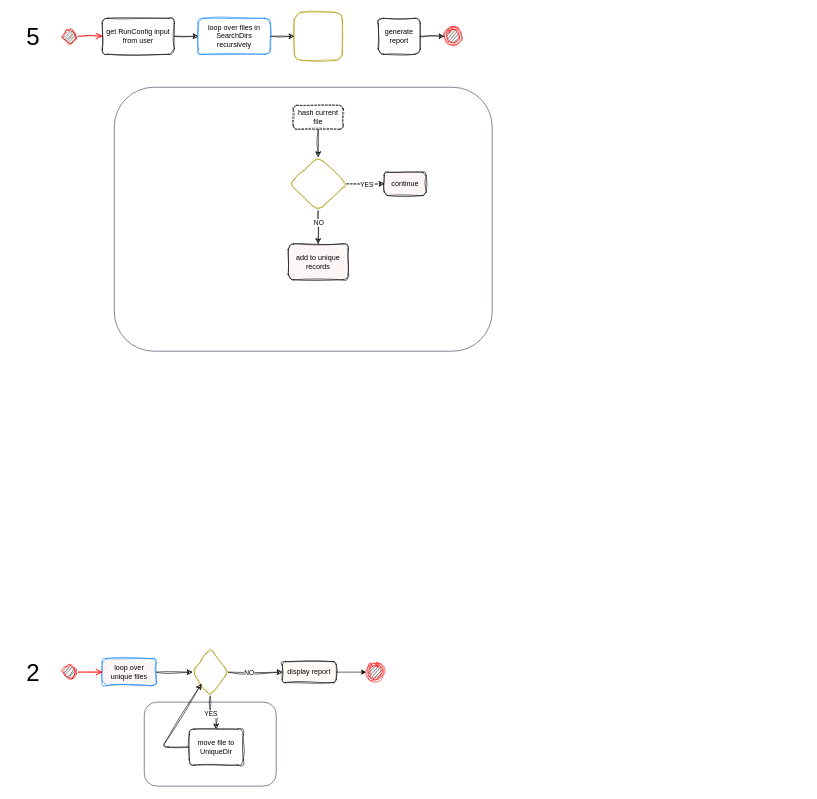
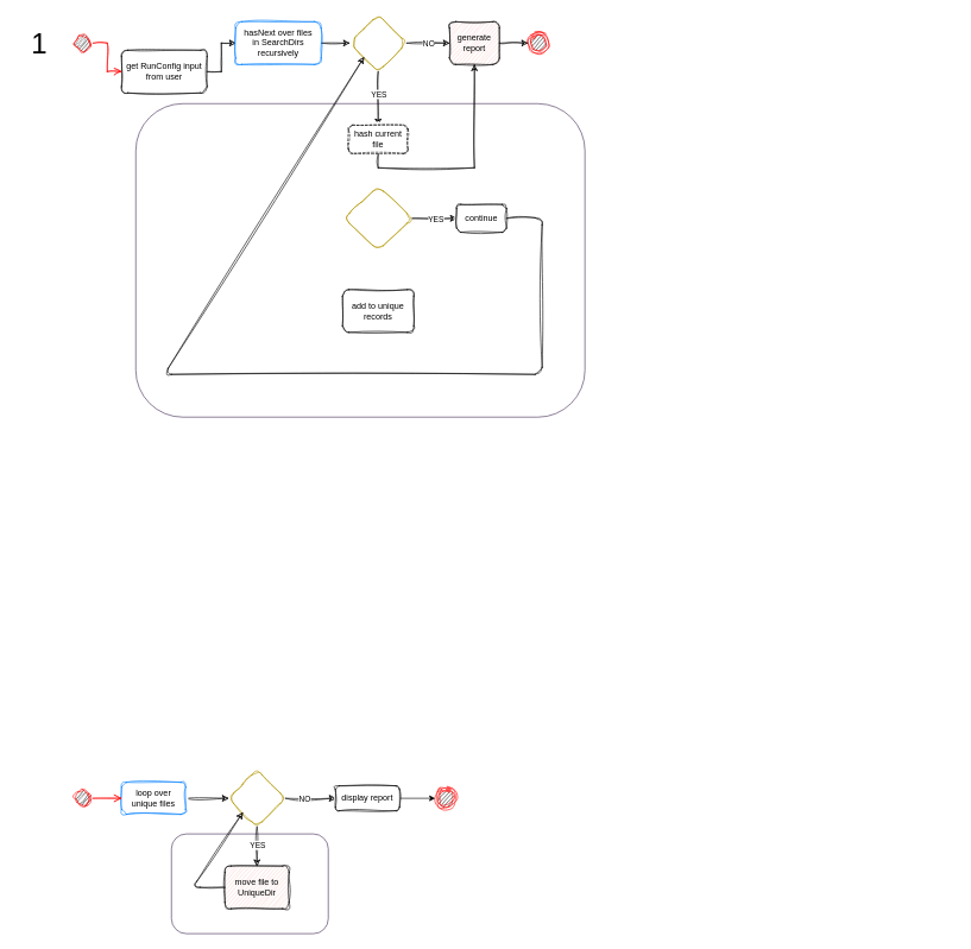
  <mxCell id="0" />
  <mxCell id="1" parent="0" />
  <mxCell id="2" value="" style="rounded=1;whiteSpace=wrap;html=1;fillColor=none;fontColor=#ffffff;strokeColor=#432D57;" vertex="1" parent="1"><mxGeometry x="240" y="1170" width="220" height="140" as="geometry" /></mxCell>
  <mxCell id="3" value="" style="rounded=1;whiteSpace=wrap;html=1;fillColor=none;fontColor=#ffffff;strokeColor=#432D57;" vertex="1" parent="1"><mxGeometry x="190" y="145" width="630" height="440" as="geometry" /></mxCell>
  <mxCell id="4" style="edgeStyle=orthogonalEdgeStyle;rounded=0;orthogonalLoop=1;jettySize=auto;html=1;exitX=1;exitY=0.5;exitDx=0;exitDy=0;entryX=0;entryY=0.5;entryDx=0;entryDy=0;sketch=1;curveFitting=1;jiggle=2;" parent="1" source="5" target="9" edge="1"><mxGeometry relative="1" as="geometry" /></mxCell>
- <mxCell id="5" value="get RunConfig input from user" style="rounded=1;whiteSpace=wrap;html=1;sketch=1;curveFitting=1;jiggle=2;" parent="1" vertex="1"><mxGeometry x="170" y="30" width="120" height="60" as="geometry" /></mxCell>
+ <mxCell id="5" value="get RunConfig input from user" style="rounded=1;whiteSpace=wrap;html=1;sketch=1;curveFitting=1;jiggle=2;" parent="1" vertex="1"><mxGeometry x="170" y="70" width="120" height="60" as="geometry" /></mxCell>
  <mxCell id="6" value="" style="ellipse;html=1;shape=startState;fillColor=#000000;strokeColor=#ff0000;sketch=1;curveFitting=1;jiggle=2;" parent="1" vertex="1"><mxGeometry x="100" y="45" width="30" height="30" as="geometry" /></mxCell>
  <mxCell id="7" value="" style="edgeStyle=orthogonalEdgeStyle;html=1;verticalAlign=bottom;endArrow=open;endSize=8;strokeColor=#ff0000;rounded=0;entryX=0;entryY=0.5;entryDx=0;entryDy=0;sketch=1;curveFitting=1;jiggle=2;" parent="1" source="6" target="5" edge="1"><mxGeometry relative="1" as="geometry"><mxPoint x="195" y="195" as="targetPoint" /></mxGeometry></mxCell>
  <mxCell id="8" value="" style="edgeStyle=orthogonalEdgeStyle;rounded=0;orthogonalLoop=1;jettySize=auto;html=1;sketch=1;curveFitting=1;jiggle=2;" parent="1" source="9" target="14" edge="1"><mxGeometry relative="1" as="geometry" /></mxCell>
- <mxCell id="9" value="loop over files in SearchDirs recursively" style="rounded=1;whiteSpace=wrap;html=1;shadow=0;spacing=7;sketch=1;curveFitting=1;jiggle=2;strokeColor=#007FFF;" parent="1" vertex="1"><mxGeometry x="330" y="30" width="120" height="60" as="geometry" /></mxCell>
- <mxCell id="14" value="hasNext&lt;br&gt;file" style="whiteSpace=wrap;shadow=0;fillColor=none;fontColor=#FFFFFF;strokeColor=#B09500;fontStyle=0;labelBackgroundColor=none;labelBorderColor=none;html=1;fontSize=12;sketch=1;curveFitting=1;jiggle=2;rounded=1;" parent="1" vertex="1"><mxGeometry x="490" y="20" width="80" height="80" as="geometry" /></mxCell>
+ <mxCell id="9" value="hasNext over files in SearchDirs recursively" style="rounded=1;whiteSpace=wrap;html=1;shadow=0;spacing=7;sketch=1;curveFitting=1;jiggle=2;strokeColor=#007FFF;" parent="1" vertex="1"><mxGeometry x="330" y="30" width="120" height="60" as="geometry" /></mxCell>
+ <mxCell id="10" style="edgeStyle=orthogonalEdgeStyle;rounded=0;orthogonalLoop=1;jettySize=auto;html=1;exitX=1;exitY=0.5;exitDx=0;exitDy=0;entryX=0;entryY=0.5;entryDx=0;entryDy=0;sketch=1;curveFitting=1;jiggle=2;" parent="1" source="14" target="16" edge="1"><mxGeometry relative="1" as="geometry" /></mxCell>
+ <mxCell id="11" value="NO" style="edgeLabel;html=1;align=center;verticalAlign=middle;resizable=0;points=[];" parent="10" vertex="1" connectable="0"><mxGeometry x="-0.25" y="-2" relative="1" as="geometry"><mxPoint x="7" y="-2" as="offset" /></mxGeometry></mxCell>
+ <mxCell id="12" style="edgeStyle=orthogonalEdgeStyle;rounded=0;orthogonalLoop=1;jettySize=auto;html=1;exitX=0.5;exitY=1;exitDx=0;exitDy=0;shadow=0;entryX=0.5;entryY=0;entryDx=0;entryDy=0;sketch=1;curveFitting=1;jiggle=2;" parent="1" source="14" target="26" edge="1"><mxGeometry relative="1" as="geometry"><mxPoint x="570" y="145" as="targetPoint" /></mxGeometry></mxCell>
+ <mxCell id="13" value="YES" style="edgeLabel;html=1;align=center;verticalAlign=middle;resizable=0;points=[];" parent="12" vertex="1" connectable="0"><mxGeometry x="-0.164" relative="1" as="geometry"><mxPoint as="offset" /></mxGeometry></mxCell>
+ <mxCell id="14" value="hasNext&lt;br&gt;file" style="rhombus;whiteSpace=wrap;shadow=0;rounded=1;fillColor=none;fontColor=#FFFFFF;strokeColor=#B09500;fontStyle=0;labelBackgroundColor=none;labelBorderColor=none;html=1;fontSize=12;sketch=1;curveFitting=1;jiggle=2;" parent="1" vertex="1"><mxGeometry x="490" y="20" width="80" height="80" as="geometry" /></mxCell>
  <mxCell id="15" style="edgeStyle=orthogonalEdgeStyle;rounded=0;orthogonalLoop=1;jettySize=auto;html=1;exitX=1;exitY=0.5;exitDx=0;exitDy=0;entryX=0;entryY=0.5;entryDx=0;entryDy=0;sketch=1;curveFitting=1;jiggle=2;" edge="1" parent="1" source="16" target="43"><mxGeometry relative="1" as="geometry" /></mxCell>
- <mxCell id="16" value="generate report" style="rounded=1;whiteSpace=wrap;html=1;sketch=1;curveFitting=1;jiggle=2;" parent="1" vertex="1"><mxGeometry x="630" y="30" width="70" height="60" as="geometry" /></mxCell>
- <mxCell id="17" style="edgeStyle=orthogonalEdgeStyle;rounded=0;orthogonalLoop=1;jettySize=auto;html=1;exitX=1;exitY=0.5;exitDx=0;exitDy=0;entryX=0;entryY=0.5;entryDx=0;entryDy=0;sketch=1;curveFitting=1;jiggle=2;dashed=1;" parent="1" source="21" target="22" edge="1"><mxGeometry relative="1" as="geometry" /></mxCell>
+ <mxCell id="16" value="generate report" style="rounded=1;whiteSpace=wrap;html=1;sketch=1;curveFitting=1;jiggle=2;fillColor=#f8cecc;" parent="1" vertex="1"><mxGeometry x="630" y="30" width="70" height="60" as="geometry" /></mxCell>
+ <mxCell id="17" style="edgeStyle=orthogonalEdgeStyle;rounded=0;orthogonalLoop=1;jettySize=auto;html=1;exitX=1;exitY=0.5;exitDx=0;exitDy=0;entryX=0;entryY=0.5;entryDx=0;entryDy=0;sketch=1;curveFitting=1;jiggle=2;" parent="1" source="21" target="22" edge="1"><mxGeometry relative="1" as="geometry" /></mxCell>
  <mxCell id="18" value="YES" style="edgeLabel;html=1;align=center;verticalAlign=middle;resizable=0;points=[];" parent="17" vertex="1" connectable="0"><mxGeometry x="-0.293" relative="1" as="geometry"><mxPoint x="11" as="offset" /></mxGeometry></mxCell>
- <mxCell id="19" style="edgeStyle=orthogonalEdgeStyle;rounded=0;orthogonalLoop=1;jettySize=auto;html=1;exitX=0.5;exitY=1;exitDx=0;exitDy=0;entryX=0.5;entryY=0;entryDx=0;entryDy=0;sketch=1;curveFitting=1;jiggle=2;" parent="1" source="21" target="24" edge="1"><mxGeometry relative="1" as="geometry" /></mxCell>
- <mxCell id="20" value="NO" style="edgeLabel;html=1;align=center;verticalAlign=middle;resizable=0;points=[];" parent="19" vertex="1" connectable="0"><mxGeometry x="-0.304" y="-2" relative="1" as="geometry"><mxPoint x="2" as="offset" /></mxGeometry></mxCell>
  <mxCell id="21" value="hash exists" style="rhombus;whiteSpace=wrap;html=1;fillColor=none;fontColor=#FFFFFF;strokeColor=#B09500;rounded=1;labelBackgroundColor=none;sketch=1;curveFitting=1;jiggle=2;spacing=16;spacingTop=0;" parent="1" vertex="1"><mxGeometry x="482.19" y="261" width="95.62" height="90" as="geometry" /></mxCell>
- <mxCell id="22" value="continue" style="rounded=1;whiteSpace=wrap;html=1;sketch=1;curveFitting=1;jiggle=2;fillColor=#f8cecc;" parent="1" vertex="1"><mxGeometry x="640" y="286.5" width="70" height="39" as="geometry" /></mxCell>
- <mxCell id="24" value="add to unique records" style="rounded=1;whiteSpace=wrap;html=1;sketch=1;curveFitting=1;jiggle=2;fillColor=#f8cecc;" parent="1" vertex="1"><mxGeometry x="480" y="406" width="100" height="60" as="geometry" /></mxCell>
- <mxCell id="25" style="edgeStyle=orthogonalEdgeStyle;rounded=0;orthogonalLoop=1;jettySize=auto;html=1;exitX=0.5;exitY=1;exitDx=0;exitDy=0;entryX=0.5;entryY=0;entryDx=0;entryDy=0;sketch=1;curveFitting=1;jiggle=2;" parent="1" source="26" target="21" edge="1"><mxGeometry relative="1" as="geometry" /></mxCell>
+ <mxCell id="22" value="continue" style="rounded=1;whiteSpace=wrap;html=1;sketch=1;curveFitting=1;jiggle=2;" parent="1" vertex="1"><mxGeometry x="640" y="286.5" width="70" height="39" as="geometry" /></mxCell>
+ <mxCell id="23" style="rounded=1;orthogonalLoop=1;jettySize=auto;html=1;exitX=1;exitY=0.5;exitDx=0;exitDy=0;entryX=0;entryY=1;entryDx=0;entryDy=0;sketch=1;curveFitting=1;jiggle=2;" parent="1" source="22" target="14" edge="1"><mxGeometry relative="1" as="geometry"><mxPoint x="950" y="306" as="sourcePoint" /><Array as="points"><mxPoint x="760" y="305" /><mxPoint x="760" y="525" /><mxPoint x="230" y="525" /></Array></mxGeometry></mxCell>
+ <mxCell id="24" value="add to unique records" style="rounded=1;whiteSpace=wrap;html=1;sketch=1;curveFitting=1;jiggle=2;" parent="1" vertex="1"><mxGeometry x="480" y="406" width="100" height="60" as="geometry" /></mxCell>
+ <mxCell id="25" style="edgeStyle=orthogonalEdgeStyle;rounded=0;orthogonalLoop=1;jettySize=auto;html=1;exitX=0.5;exitY=1;exitDx=0;exitDy=0;sketch=1;curveFitting=1;jiggle=2;" parent="1" source="26" target="16" edge="1"><mxGeometry relative="1" as="geometry" /></mxCell>
  <mxCell id="26" value="hash current file" style="rounded=1;whiteSpace=wrap;html=1;sketch=1;curveFitting=1;jiggle=2;dashed=1;" parent="1" vertex="1"><mxGeometry x="488.25" y="175" width="83.5" height="40" as="geometry" /></mxCell>
  <mxCell id="27" style="rounded=1;orthogonalLoop=1;jettySize=auto;html=1;exitX=0;exitY=0.5;exitDx=0;exitDy=0;entryX=0;entryY=1;entryDx=0;entryDy=0;sketch=1;curveFitting=1;jiggle=2;" edge="1" parent="1"><mxGeometry relative="1" as="geometry"><mxPoint x="1340" y="265" as="targetPoint" /><Array as="points"><mxPoint x="1170" y="496" /></Array></mxGeometry></mxCell>
  <mxCell id="28" style="rounded=1;orthogonalLoop=1;jettySize=auto;html=1;exitX=0;exitY=0.5;exitDx=0;exitDy=0;entryX=0;entryY=1;entryDx=0;entryDy=0;sketch=1;curveFitting=1;jiggle=2;" edge="1" parent="1"><mxGeometry relative="1" as="geometry"><mxPoint x="1340" y="265" as="targetPoint" /><Array as="points"><mxPoint x="1080" y="620" /></Array></mxGeometry></mxCell>
  <mxCell id="29" style="edgeStyle=orthogonalEdgeStyle;rounded=0;orthogonalLoop=1;jettySize=auto;html=1;exitX=1;exitY=0.5;exitDx=0;exitDy=0;entryX=0;entryY=0.5;entryDx=0;entryDy=0;sketch=1;curveFitting=1;jiggle=2;" edge="1" parent="1" source="30" target="35"><mxGeometry relative="1" as="geometry" /></mxCell>
- <mxCell id="30" value="loop over unique files" style="rounded=1;whiteSpace=wrap;html=1;sketch=1;curveFitting=1;jiggle=2;strokeColor=#007FFF;fillColor=#f8cecc;" vertex="1" parent="1"><mxGeometry x="170" y="1097.5" width="90" height="45" as="geometry" /></mxCell>
+ <mxCell id="30" value="loop over unique files" style="rounded=1;whiteSpace=wrap;html=1;sketch=1;curveFitting=1;jiggle=2;strokeColor=#007FFF;" vertex="1" parent="1"><mxGeometry x="170" y="1097.5" width="90" height="45" as="geometry" /></mxCell>
  <mxCell id="31" style="edgeStyle=orthogonalEdgeStyle;rounded=0;orthogonalLoop=1;jettySize=auto;html=1;exitX=1;exitY=0.5;exitDx=0;exitDy=0;entryX=0;entryY=0.5;entryDx=0;entryDy=0;sketch=1;curveFitting=1;jiggle=2;" edge="1" parent="1" source="35" target="39"><mxGeometry relative="1" as="geometry"><mxPoint x="460" y="1120" as="targetPoint" /></mxGeometry></mxCell>
  <mxCell id="32" value="NO" style="edgeLabel;html=1;align=center;verticalAlign=middle;resizable=0;points=[];" vertex="1" connectable="0" parent="31"><mxGeometry x="-0.255" y="-1" relative="1" as="geometry"><mxPoint y="-1" as="offset" /></mxGeometry></mxCell>
  <mxCell id="33" style="edgeStyle=orthogonalEdgeStyle;rounded=0;orthogonalLoop=1;jettySize=auto;html=1;exitX=0.5;exitY=1;exitDx=0;exitDy=0;entryX=0.5;entryY=0;entryDx=0;entryDy=0;sketch=1;curveFitting=1;jiggle=2;" edge="1" parent="1" source="35" target="37"><mxGeometry relative="1" as="geometry" /></mxCell>
  <mxCell id="34" value="YES" style="edgeLabel;html=1;align=center;verticalAlign=middle;resizable=0;points=[];" vertex="1" connectable="0" parent="33"><mxGeometry x="-0.271" y="-2" relative="1" as="geometry"><mxPoint x="2" y="5" as="offset" /></mxGeometry></mxCell>
- <mxCell id="35" value="hasNext" style="rhombus;whiteSpace=wrap;html=1;fillColor=none;fontColor=#FFFFFF;strokeColor=#B09500;rounded=1;sketch=1;curveFitting=1;jiggle=2;" vertex="1" parent="1"><mxGeometry x="320" y="1080" width="60" height="80" as="geometry" /></mxCell>
+ <mxCell id="35" value="hasNext" style="rhombus;whiteSpace=wrap;html=1;fillColor=none;fontColor=#FFFFFF;strokeColor=#B09500;rounded=1;sketch=1;curveFitting=1;jiggle=2;" vertex="1" parent="1"><mxGeometry x="320" y="1080" width="80" height="80" as="geometry" /></mxCell>
  <mxCell id="36" style="rounded=1;orthogonalLoop=1;jettySize=auto;html=1;exitX=0;exitY=0.5;exitDx=0;exitDy=0;entryX=0;entryY=1;entryDx=0;entryDy=0;sketch=1;curveFitting=1;jiggle=2;" edge="1" parent="1" source="37" target="35"><mxGeometry relative="1" as="geometry"><Array as="points"><mxPoint x="270" y="1245" /></Array></mxGeometry></mxCell>
- <mxCell id="37" value="move file to UniqueDir" style="rounded=1;whiteSpace=wrap;html=1;sketch=1;curveFitting=1;jiggle=2;" vertex="1" parent="1"><mxGeometry x="315" y="1215" width="90" height="60" as="geometry" /></mxCell>
+ <mxCell id="37" value="move file to UniqueDir" style="rounded=1;whiteSpace=wrap;html=1;sketch=1;curveFitting=1;jiggle=2;fillColor=#f8cecc;" vertex="1" parent="1"><mxGeometry x="315" y="1215" width="90" height="60" as="geometry" /></mxCell>
  <mxCell id="38" style="edgeStyle=orthogonalEdgeStyle;rounded=0;orthogonalLoop=1;jettySize=auto;html=1;exitX=1;exitY=0.5;exitDx=0;exitDy=0;entryX=0;entryY=0.5;entryDx=0;entryDy=0;" edge="1" parent="1" source="39" target="40"><mxGeometry relative="1" as="geometry" /></mxCell>
- <mxCell id="39" value="display report" style="rounded=1;whiteSpace=wrap;html=1;sketch=1;curveFitting=1;jiggle=2;fillColor=#ffe6cc;" vertex="1" parent="1"><mxGeometry x="470" y="1102.5" width="90" height="35" as="geometry" /></mxCell>
+ <mxCell id="39" value="display report" style="rounded=1;whiteSpace=wrap;html=1;sketch=1;curveFitting=1;jiggle=2;" vertex="1" parent="1"><mxGeometry x="470" y="1102.5" width="90" height="35" as="geometry" /></mxCell>
  <mxCell id="40" value="" style="ellipse;html=1;shape=endState;fillColor=#000000;strokeColor=#ff0000;sketch=1;curveFitting=1;jiggle=2;" vertex="1" parent="1"><mxGeometry x="610" y="1105" width="30" height="30" as="geometry" /></mxCell>
  <mxCell id="41" value="" style="ellipse;html=1;shape=startState;fillColor=#000000;strokeColor=#ff0000;sketch=1;curveFitting=1;jiggle=2;" vertex="1" parent="1"><mxGeometry x="100" y="1105" width="30" height="30" as="geometry" /></mxCell>
  <mxCell id="42" value="" style="edgeStyle=orthogonalEdgeStyle;html=1;verticalAlign=bottom;endArrow=open;endSize=8;strokeColor=#ff0000;rounded=0;entryX=0;entryY=0.5;entryDx=0;entryDy=0;sketch=1;curveFitting=1;jiggle=2;" edge="1" source="41" parent="1" target="30"><mxGeometry relative="1" as="geometry"><mxPoint x="115" y="1188" as="targetPoint" /></mxGeometry></mxCell>
  <mxCell id="43" value="" style="ellipse;html=1;shape=endState;fillColor=#000000;strokeColor=#ff0000;sketch=1;curveFitting=1;jiggle=2;" vertex="1" parent="1"><mxGeometry x="740" y="45" width="30" height="30" as="geometry" /></mxCell>
- <mxCell id="44" value="5" style="text;html=1;strokeColor=none;fillColor=none;align=center;verticalAlign=middle;whiteSpace=wrap;rounded=0;fontSize=40;glass=0;shadow=0;" vertex="1" parent="1"><mxGeometry x="20" y="35" width="70" height="50" as="geometry" /></mxCell>
- <mxCell id="45" value="2" style="text;html=1;strokeColor=none;fillColor=none;align=center;verticalAlign=middle;whiteSpace=wrap;rounded=0;fontSize=40;glass=0;shadow=0;" vertex="1" parent="1"><mxGeometry x="20" y="1095" width="70" height="50" as="geometry" /></mxCell>
+ <mxCell id="44" value="1" style="text;html=1;strokeColor=none;fillColor=none;align=center;verticalAlign=middle;whiteSpace=wrap;rounded=0;fontSize=40;glass=0;shadow=0;" vertex="1" parent="1"><mxGeometry x="20" y="35" width="70" height="50" as="geometry" /></mxCell>
